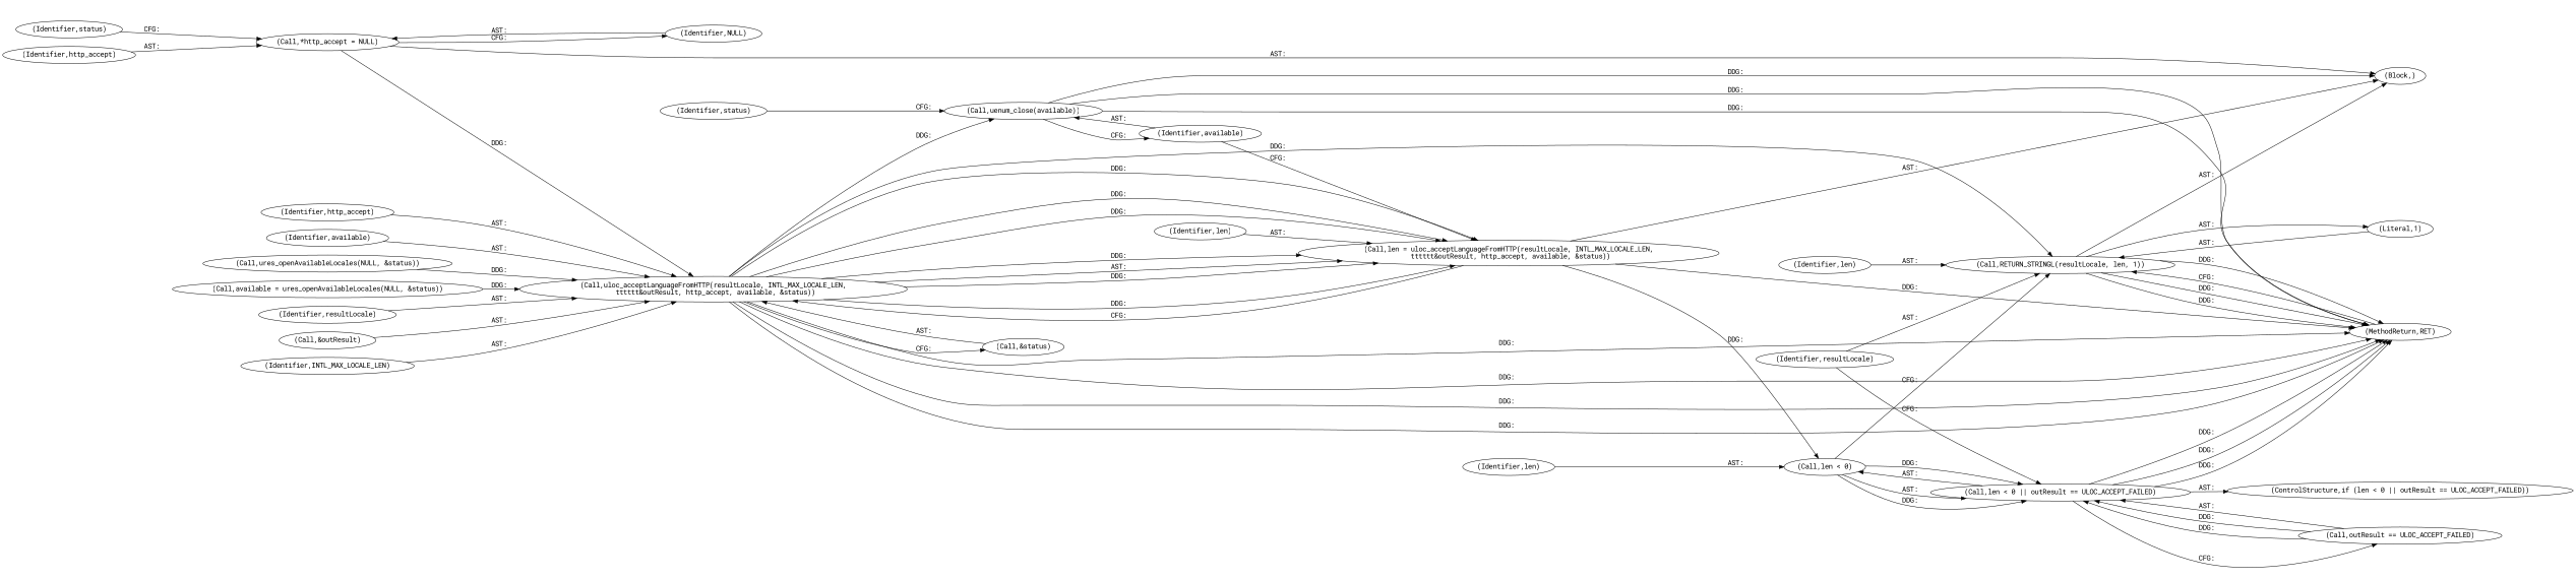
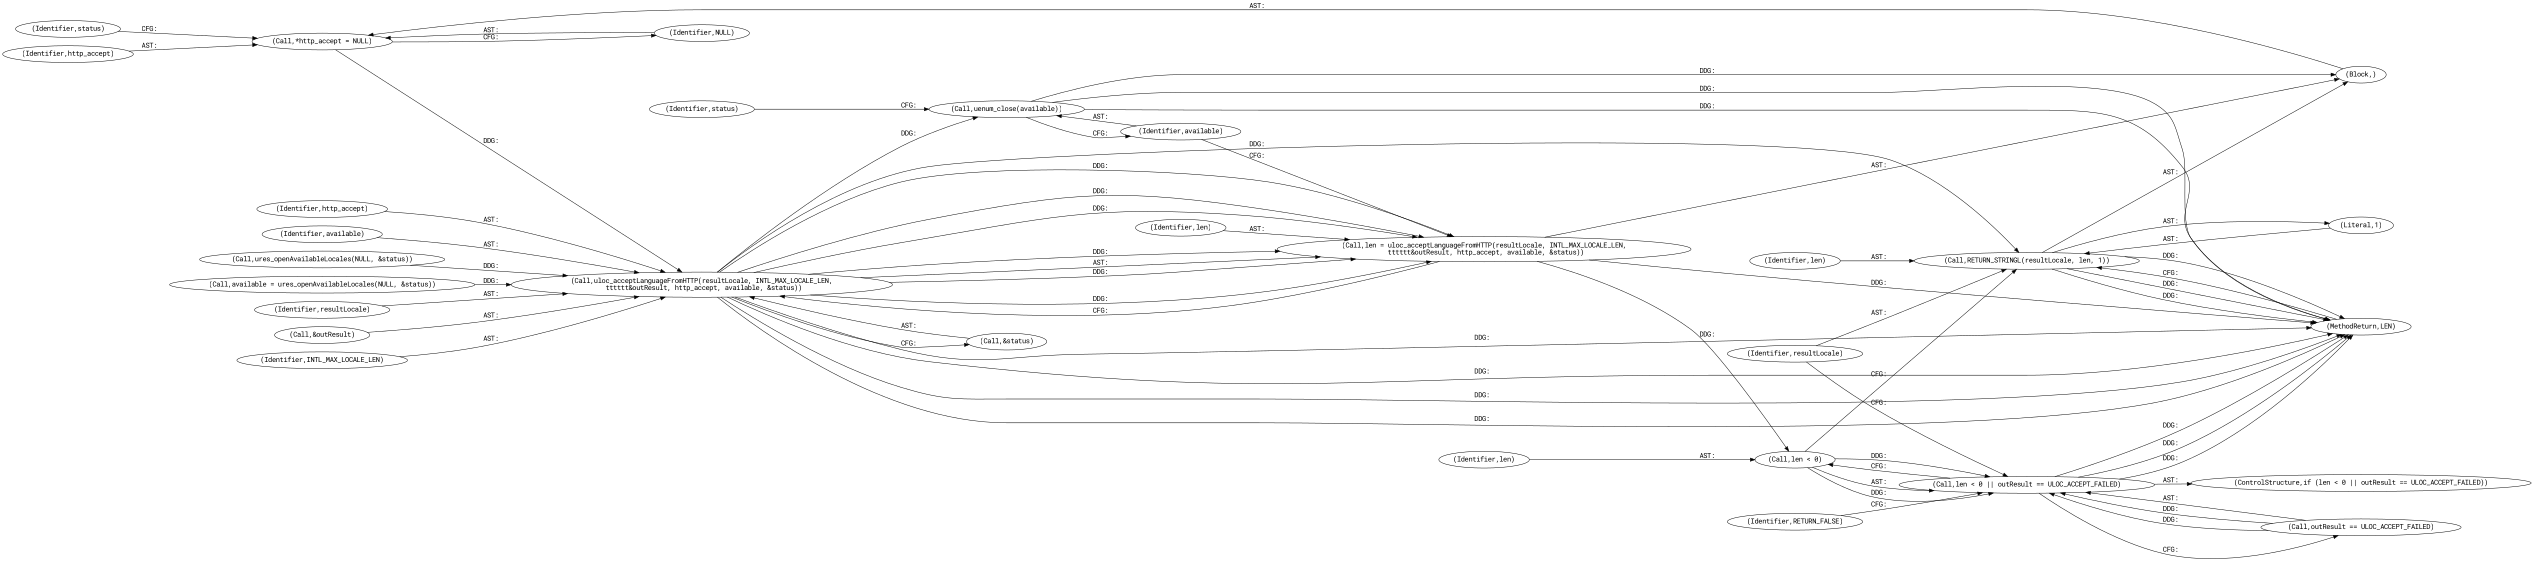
  digraph {
    fontname="Roboto Mono"
    rankdir=LR
    node [fontname="Roboto Mono"]
    edge [fontname="Roboto Mono"]
    n1 [label="(Call,*http_accept = NULL)"]
    n2 [label="(Call,uloc_acceptLanguageFromHTTP(resultLocale, INTL_MAX_LOCALE_LEN,\n \t\t\t\t\t\t&outResult, http_accept, available, &status))"]
    n3 [label="(Block,)"]
    n4 [label="(Identifier,NULL)"]
    n5 [label="(Call,len = uloc_acceptLanguageFromHTTP(resultLocale, INTL_MAX_LOCALE_LEN,\n \t\t\t\t\t\t&outResult, http_accept, available, &status))"]
    n6 [label="(Call,RETURN_STRINGL(resultLocale, len, 1))"]
    n7 [label="(Call,uenum_close(available))"]
-   n8 [label="(MethodReturn,RET)"]
+   n8 [label="(MethodReturn,LEN)"]
    n9 [label="(Call,&status)"]
    n10 [label="(Call,len < 0)"]
    n11 [label="(Literal,1)"]
    n12 [label="(Identifier,available)"]
    n13 [label="(Call,len < 0 || outResult == ULOC_ACCEPT_FAILED)"]
    n14 [label="(ControlStructure,if (len < 0 || outResult == ULOC_ACCEPT_FAILED))"]
    n15 [label="(Call,outResult == ULOC_ACCEPT_FAILED)"]
    n16 [label="(Identifier,INTL_MAX_LOCALE_LEN)"]
+   n17 [label="(Identifier,RETURN_FALSE)"]
    n18 [label="(Identifier,len)"]
    n19 [label="(Identifier,http_accept)"]
    n20 [label="(Identifier,status)"]
    n21 [label="(Identifier,available)"]
    n22 [label="(Identifier,status)"]
    n23 [label="(Identifier,len)"]
    n24 [label="(Call,ures_openAvailableLocales(NULL, &status))"]
    n25 [label="(Identifier,len)"]
    n26 [label="(Identifier,resultLocale)"]
    n27 [label="(Call,available = ures_openAvailableLocales(NULL, &status))"]
    n28 [label="(Identifier,http_accept)"]
    n29 [label="(Identifier,resultLocale)"]
    n30 [label="(Call,&outResult)"]
    n1 -> n2 [label="DDG: "]
-   n1 -> n3 [label="AST: "]
+   n3 -> n1 [label="AST: "]
    n1 -> n4 [label="CFG: "]
    n2 -> n5 [label="AST: "]
    n2 -> n5 [label="DDG: "]
    n2 -> n5 [label="DDG: "]
    n2 -> n5 [label="DDG: "]
    n2 -> n5 [label="DDG: "]
    n2 -> n5 [label="DDG: "]
    n2 -> n5 [label="DDG: "]
    n2 -> n6 [label="DDG: "]
    n2 -> n7 [label="DDG: "]
    n2 -> n8 [label="DDG: "]
    n2 -> n8 [label="DDG: "]
    n2 -> n8 [label="DDG: "]
    n2 -> n8 [label="DDG: "]
    n2 -> n9 [label="CFG: "]
    n4 -> n1 [label="AST: "]
    n5 -> n2 [label="CFG: "]
    n5 -> n3 [label="AST: "]
    n5 -> n8 [label="DDG: "]
    n5 -> n10 [label="DDG: "]
    n6 -> n3 [label="AST: "]
    n6 -> n8 [label="DDG: "]
    n6 -> n8 [label="DDG: "]
    n6 -> n8 [label="DDG: "]
    n6 -> n11 [label="AST: "]
    n7 -> n3 [label="DDG: "]
    n7 -> n8 [label="DDG: "]
    n7 -> n8 [label="DDG: "]
    n7 -> n12 [label="CFG: "]
    n8 -> n6 [label="CFG: "]
    n9 -> n2 [label="AST: "]
    n10 -> n6 [label="CFG: "]
    n10 -> n13 [label="AST: "]
    n10 -> n13 [label="DDG: "]
    n10 -> n13 [label="DDG: "]
    n11 -> n6 [label="AST: "]
    n12 -> n5 [label="CFG: "]
    n12 -> n7 [label="AST: "]
    n13 -> n8 [label="DDG: "]
    n13 -> n8 [label="DDG: "]
    n13 -> n8 [label="DDG: "]
-   n13 -> n10 [label="AST: "]
+   n13 -> n10 [label="CFG: "]
    n13 -> n14 [label="AST: "]
    n13 -> n15 [label="CFG: "]
    n15 -> n13 [label="AST: "]
    n15 -> n13 [label="DDG: "]
    n15 -> n13 [label="DDG: "]
    n16 -> n2 [label="AST: "]
+   n17 -> n13 [label="CFG: "]
    n18 -> n5 [label="AST: "]
    n19 -> n2 [label="AST: "]
    n20 -> n7 [label="CFG: "]
    n21 -> n2 [label="AST: "]
    n22 -> n1 [label="CFG: "]
    n23 -> n6 [label="AST: "]
    n24 -> n2 [label="DDG: "]
    n25 -> n10 [label="AST: "]
    n26 -> n6 [label="AST: "]
    n26 -> n13 [label="CFG: "]
    n27 -> n2 [label="DDG: "]
    n28 -> n1 [label="AST: "]
    n29 -> n2 [label="AST: "]
    n30 -> n2 [label="AST: "]
  }
